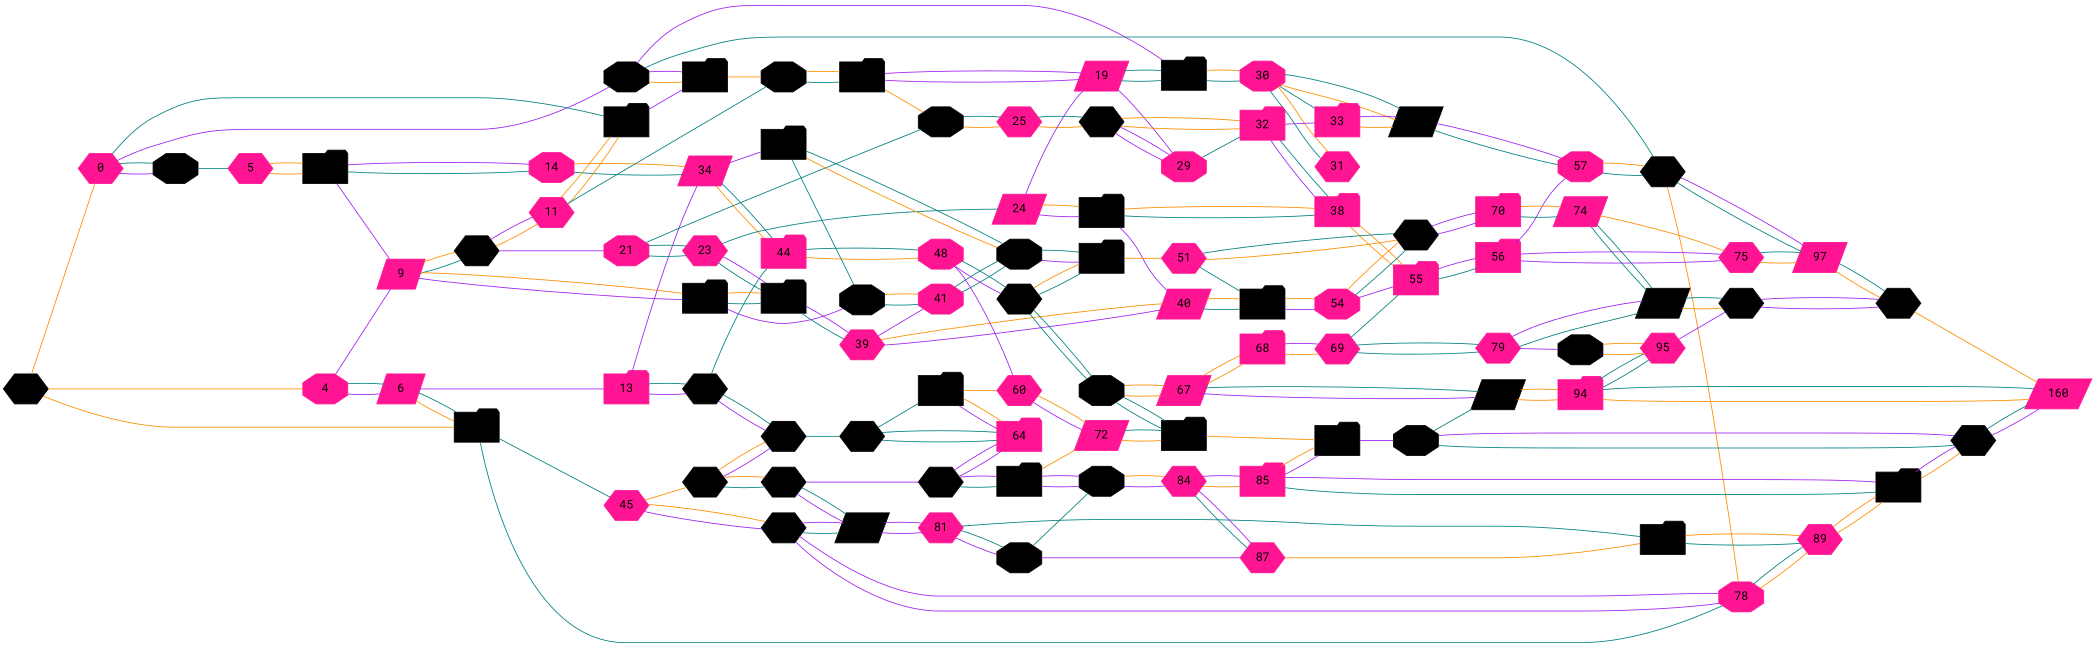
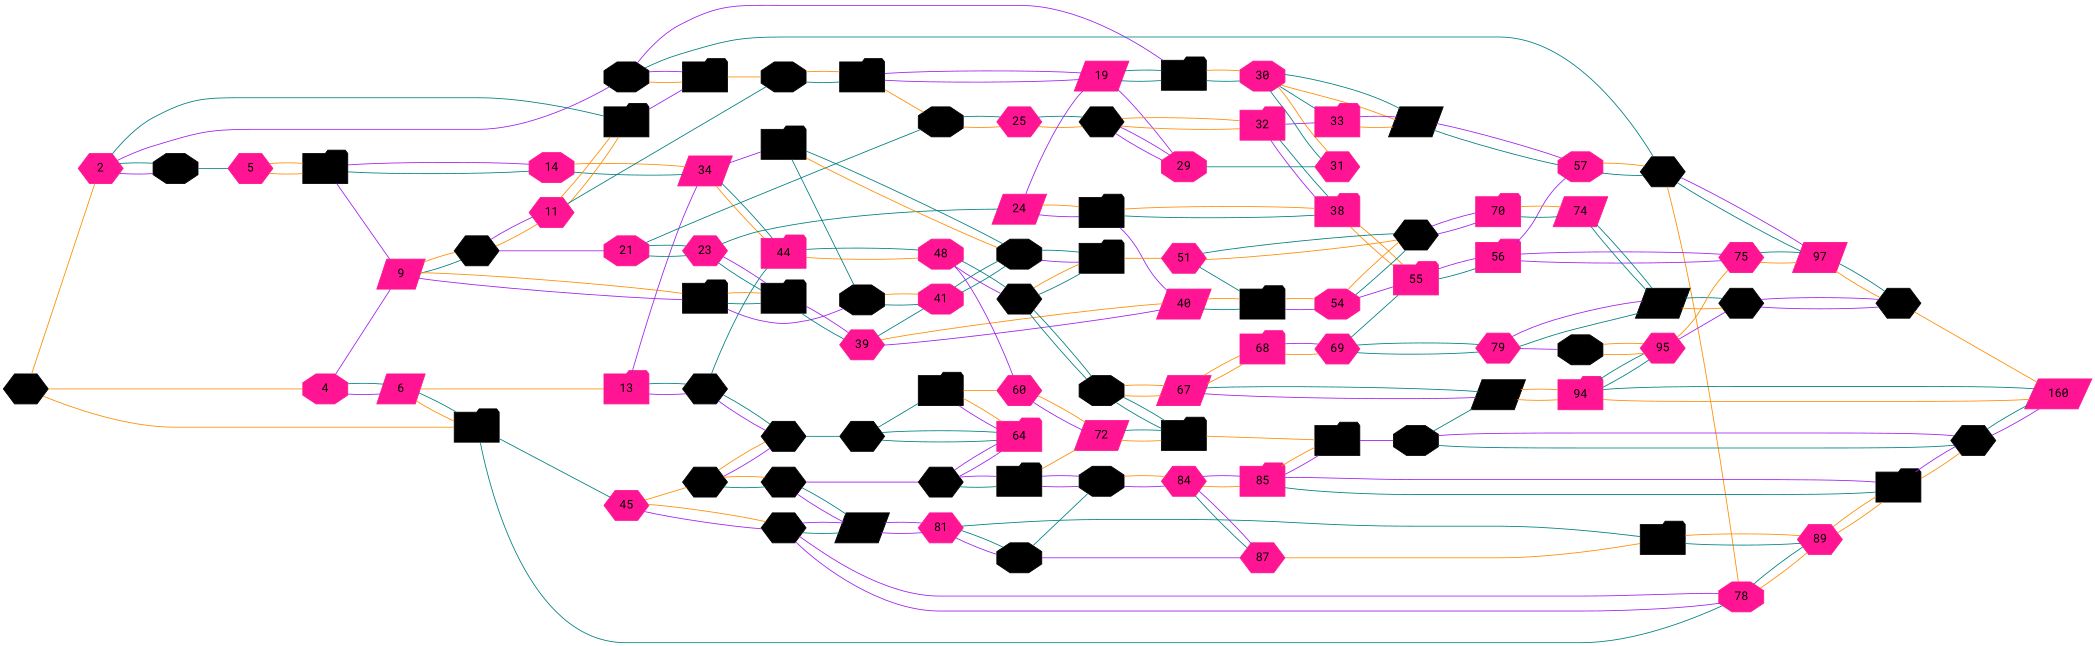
  graph {
    fontname="Roboto Mono"
    rankdir=LR
    node [color=deeppink fontname="Roboto Mono" shape=hexagon style=filled]
    edge [color=teal fontname="Roboto Mono"]
    1 [color=black]
-   2 [label=0]
+   2
    4 [shape=octagon]
    7 [color=black shape=folder]
    3 [color=black shape=octagon]
    12 [color=black shape=folder]
    15 [color=black shape=octagon]
    6 [shape=parallelogram]
    9 [shape=parallelogram]
    45
    78 [shape=octagon]
    5
    16 [color=black shape=folder]
    20 [color=black shape=folder]
    61 [color=black]
    8 [color=black shape=folder]
    13 [shape=folder]
    14 [shape=octagon]
    43 [color=black]
    34 [shape=parallelogram]
    46 [color=black]
    76 [color=black]
    89
    10 [color=black]
    26 [color=black shape=folder]
    11
    21 [shape=octagon]
    27 [color=black shape=folder]
    36 [color=black shape=octagon]
    17 [color=black shape=octagon]
    22 [color=black shape=octagon]
    23
    18 [color=black shape=folder]
    44 [shape=folder]
    47 [color=black]
    35 [color=black shape=folder]
    30 [shape=octagon]
    97 [shape=parallelogram]
    19 [shape=parallelogram]
    29 [shape=octagon]
    25
    31
    53 [color=black shape=parallelogram]
    33 [shape=folder]
    24 [shape=parallelogram]
    28 [color=black]
    37 [color=black shape=folder]
    39
    38 [shape=folder]
    40 [shape=parallelogram]
    32 [shape=folder]
    41 [shape=octagon]
    57 [shape=octagon]
    55 [shape=folder]
    42 [color=black shape=octagon]
    48 [shape=octagon]
    50 [color=black shape=folder]
    52 [color=black shape=folder]
    56 [shape=folder]
    54 [shape=octagon]
    51
    58 [color=black]
    49 [color=black]
    60
    62 [color=black]
    77 [color=black shape=parallelogram]
    63 [color=black]
    59 [color=black shape=folder]
    64 [shape=folder]
    66 [color=black shape=octagon]
    72 [shape=parallelogram]
    67 [shape=parallelogram]
    73 [color=black shape=folder]
    65 [color=black]
    70 [shape=folder]
    75
    99 [color=black]
    71 [color=black shape=folder]
    81
    83 [color=black shape=octagon]
    74 [shape=parallelogram]
    68 [shape=folder]
    92 [color=black shape=parallelogram]
    86 [color=black shape=folder]
    69
    94 [shape=folder]
    79
    80 [color=black shape=parallelogram]
    93 [color=black shape=octagon]
    84
    91 [color=black shape=octagon]
    98 [color=black]
    82 [color=black shape=octagon]
    88 [color=black shape=folder]
    90 [color=black shape=folder]
    95
    87
    85 [shape=folder]
    96 [color=black]
    n100 [label=160 shape=parallelogram]
    1 -- 2 [color=darkorange]
    1 -- 4 [color=darkorange]
    1 -- 7 [color=darkorange]
    2 -- 3 [color=purple]
    2 -- 3
    2 -- 12
    2 -- 15 [color=purple]
    4 -- 6 [color=purple]
    4 -- 6
    4 -- 9 [color=purple]
    7 -- 45
    7 -- 78
    3 -- 5
    12 -- 16 [color=purple]
    15 -- 16 [color=darkorange]
    15 -- 16 [color=purple]
    15 -- 20 [color=purple]
    15 -- 61
    6 -- 7 [color=darkorange]
    6 -- 7
-   6 -- 13 [color=purple]
+   6 -- 13 [color=darkorange]
    9 -- 10
    9 -- 10 [color=darkorange]
    9 -- 26 [color=purple]
    9 -- 26 [color=darkorange]
    45 -- 46 [color=darkorange]
    45 -- 76 [color=purple]
    45 -- 76 [color=darkorange]
    78 -- 89 [color=darkorange]
    78 -- 89
    5 -- 8 [color=darkorange]
    5 -- 8 [color=darkorange]
    16 -- 17 [color=darkorange]
    20 -- 30
    20 -- 30 [color=darkorange]
    61 -- 78 [color=darkorange]
    61 -- 97
    61 -- 97 [color=purple]
    8 -- 9 [color=purple]
    8 -- 14
    8 -- 14 [color=purple]
    13 -- 43 [color=purple]
    13 -- 43
    13 -- 34 [color=purple]
    14 -- 34
    14 -- 34 [color=darkorange]
    43 -- 44
    43 -- 47 [color=purple]
    43 -- 47
    34 -- 44 [color=darkorange]
    34 -- 44
    34 -- 35 [color=purple]
    46 -- 47 [color=purple]
    46 -- 47 [color=darkorange]
    46 -- 62
    46 -- 62 [color=darkorange]
    76 -- 78 [color=purple]
    76 -- 78 [color=purple]
    76 -- 77
    76 -- 77 [color=purple]
    89 -- 90 [color=darkorange]
    89 -- 90 [color=darkorange]
    10 -- 11 [color=darkorange]
    10 -- 11 [color=purple]
    10 -- 21 [color=purple]
    26 -- 27
    26 -- 27 [color=darkorange]
    26 -- 36 [color=purple]
    11 -- 12 [color=darkorange]
    11 -- 12 [color=darkorange]
    11 -- 17
    21 -- 22
    21 -- 23
    21 -- 23
    27 -- 39
    27 -- 39 [color=purple]
    36 -- 41
    36 -- 41 [color=darkorange]
    17 -- 18
    17 -- 18 [color=darkorange]
    22 -- 25 [color=darkorange]
    22 -- 25
    23 -- 27
    23 -- 27 [color=purple]
    23 -- 24
    18 -- 22 [color=darkorange]
    18 -- 19 [color=purple]
    18 -- 19 [color=purple]
    44 -- 48 [color=darkorange]
    44 -- 48
    47 -- 58
    35 -- 36
    35 -- 42 [color=darkorange]
    35 -- 42
    30 -- 31
    30 -- 31 [color=darkorange]
    30 -- 53 [color=darkorange]
    30 -- 53
    30 -- 33
    97 -- 99 [color=darkorange]
    97 -- 99
    19 -- 20
    19 -- 20
    19 -- 29 [color=purple]
-   29 -- 32
+   29 -- 31
    25 -- 28 [color=darkorange]
    25 -- 28
    53 -- 57
    53 -- 57 [color=purple]
    33 -- 53 [color=darkorange]
    33 -- 53 [color=purple]
    24 -- 19 [color=purple]
    24 -- 37 [color=purple]
    24 -- 37 [color=darkorange]
    28 -- 29 [color=purple]
    28 -- 29 [color=purple]
    28 -- 32 [color=darkorange]
    28 -- 32 [color=darkorange]
    37 -- 38
    37 -- 38 [color=darkorange]
    37 -- 40 [color=purple]
    39 -- 40 [color=purple]
    39 -- 40 [color=darkorange]
-   39 -- 41 [color=purple]
+   39 -- 41
    38 -- 55 [color=darkorange]
    38 -- 55 [color=darkorange]
    40 -- 52
    40 -- 52 [color=darkorange]
    32 -- 33 [color=purple]
    32 -- 38 [color=purple]
    32 -- 38
    41 -- 42
    41 -- 42
    57 -- 61
    57 -- 61 [color=darkorange]
    55 -- 56
    55 -- 56 [color=purple]
    42 -- 50 [color=purple]
    42 -- 50
    48 -- 49 [color=purple]
    48 -- 49
    48 -- 60 [color=purple]
    50 -- 51 [color=darkorange]
    52 -- 54 [color=purple]
    52 -- 54 [color=darkorange]
    56 -- 57 [color=purple]
    56 -- 75 [color=purple]
    56 -- 75 [color=purple]
    54 -- 55 [color=purple]
    54 -- 65
    54 -- 65 [color=darkorange]
    51 -- 52
    51 -- 65 [color=darkorange]
    51 -- 65
    58 -- 59
    58 -- 64
    58 -- 64
    49 -- 50
    49 -- 50 [color=darkorange]
    49 -- 66
    49 -- 66
    60 -- 72 [color=purple]
    60 -- 72 [color=darkorange]
    62 -- 77 [color=purple]
    62 -- 77
    62 -- 63 [color=purple]
    77 -- 81 [color=purple]
    77 -- 81 [color=purple]
    63 -- 64 [color=purple]
    63 -- 64 [color=purple]
    63 -- 71
    63 -- 71 [color=purple]
    59 -- 60 [color=darkorange]
    59 -- 64 [color=purple]
    59 -- 64 [color=darkorange]
    66 -- 67 [color=darkorange]
    66 -- 67 [color=darkorange]
    66 -- 73
    66 -- 73
    72 -- 73 [color=darkorange]
    72 -- 73
    67 -- 68 [color=darkorange]
    67 -- 68 [color=darkorange]
    67 -- 92 [color=purple]
    67 -- 92
    73 -- 86 [color=darkorange]
    65 -- 70 [color=purple]
    65 -- 70 [color=purple]
    70 -- 74
    70 -- 74 [color=darkorange]
    75 -- 97 [color=darkorange]
    75 -- 97
    99 -- n100 [color=darkorange]
    71 -- 72 [color=darkorange]
    71 -- 83 [color=purple]
    71 -- 83 [color=purple]
    81 -- 82 [color=purple]
    81 -- 82
    81 -- 88
    83 -- 84 [color=purple]
    83 -- 84 [color=darkorange]
-   74 -- 75 [color=darkorange]
+   95 -- 75 [color=darkorange]
    74 -- 80
    74 -- 80
    68 -- 69 [color=darkorange]
    68 -- 69 [color=purple]
    92 -- 94 [color=darkorange]
    92 -- 94 [color=darkorange]
    86 -- 91 [color=purple]
    69 -- 55
    69 -- 79
    69 -- 79
    94 -- 95
    94 -- 95
    94 -- n100 [color=darkorange]
    94 -- n100
    79 -- 80
    79 -- 80 [color=purple]
    79 -- 93 [color=purple]
    80 -- 98 [color=darkorange]
    80 -- 98
    93 -- 95 [color=darkorange]
    93 -- 95 [color=darkorange]
    84 -- 87
    84 -- 87 [color=purple]
    84 -- 85 [color=darkorange]
    84 -- 85 [color=purple]
    91 -- 92
    91 -- 96
    91 -- 96 [color=purple]
    98 -- 99 [color=purple]
    98 -- 99 [color=purple]
    82 -- 83
    82 -- 87 [color=purple]
    88 -- 89
    88 -- 89 [color=darkorange]
    90 -- 96 [color=darkorange]
    90 -- 96 [color=purple]
    95 -- 98 [color=purple]
    87 -- 88 [color=darkorange]
    85 -- 86 [color=purple]
    85 -- 86 [color=darkorange]
    85 -- 90
    85 -- 90 [color=purple]
    96 -- n100 [color=purple]
    96 -- n100
  }
